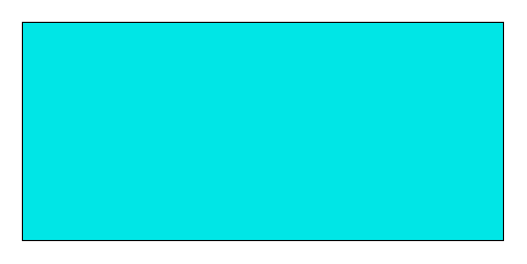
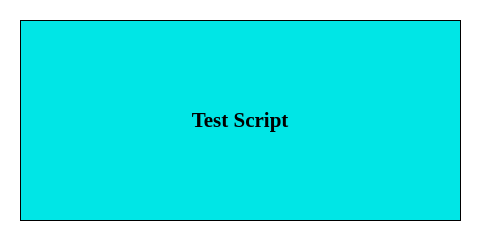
  <mxCell id="0" />
  <mxCell id="1" parent="0" />
  <mxCell id="2" value="" style="rounded=0;whiteSpace=wrap;html=1;fillColor=#00E6E6;" vertex="1" parent="1"><mxGeometry x="20" y="20" width="440" height="200" as="geometry" /></mxCell>
+ <mxCell id="3" value="&lt;font face=&quot;Tahoma&quot;&gt;&lt;span style=&quot;font-size: 21px&quot;&gt;&lt;b&gt;Test Script&lt;/b&gt;&lt;/span&gt;&lt;/font&gt;" style="text;html=1;strokeColor=none;fillColor=none;align=center;verticalAlign=middle;whiteSpace=wrap;rounded=0;" vertex="1" parent="1"><mxGeometry x="50" y="90" width="380" height="60" as="geometry" /></mxCell>
